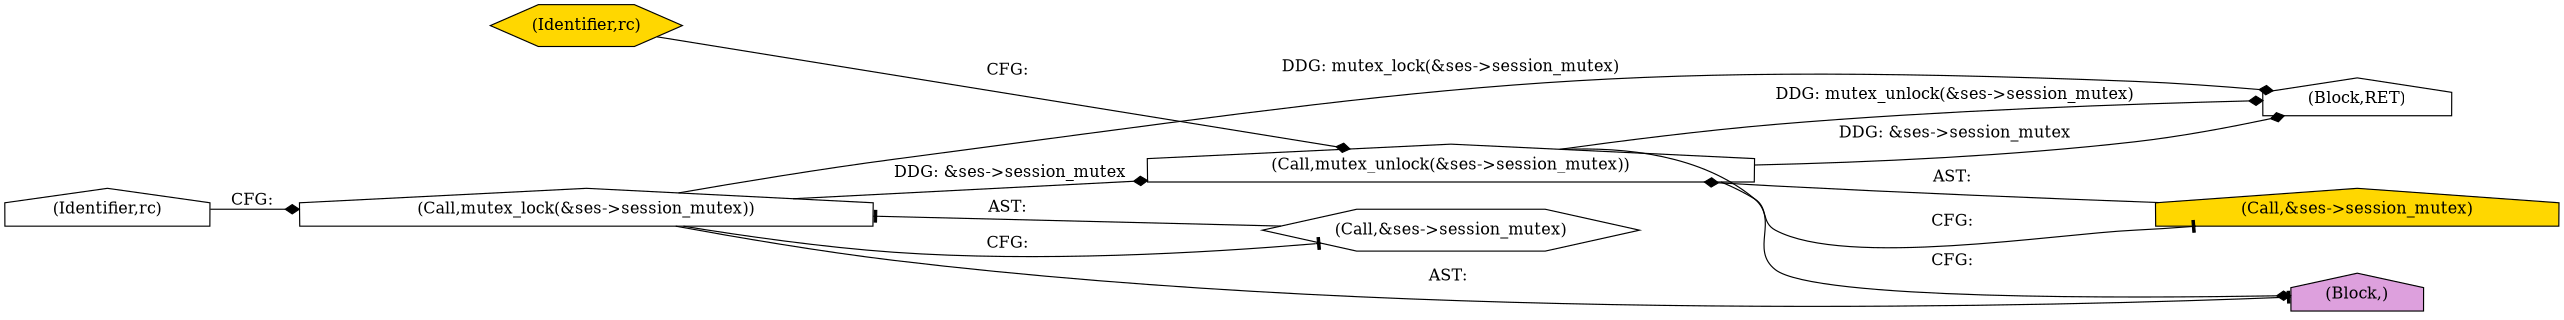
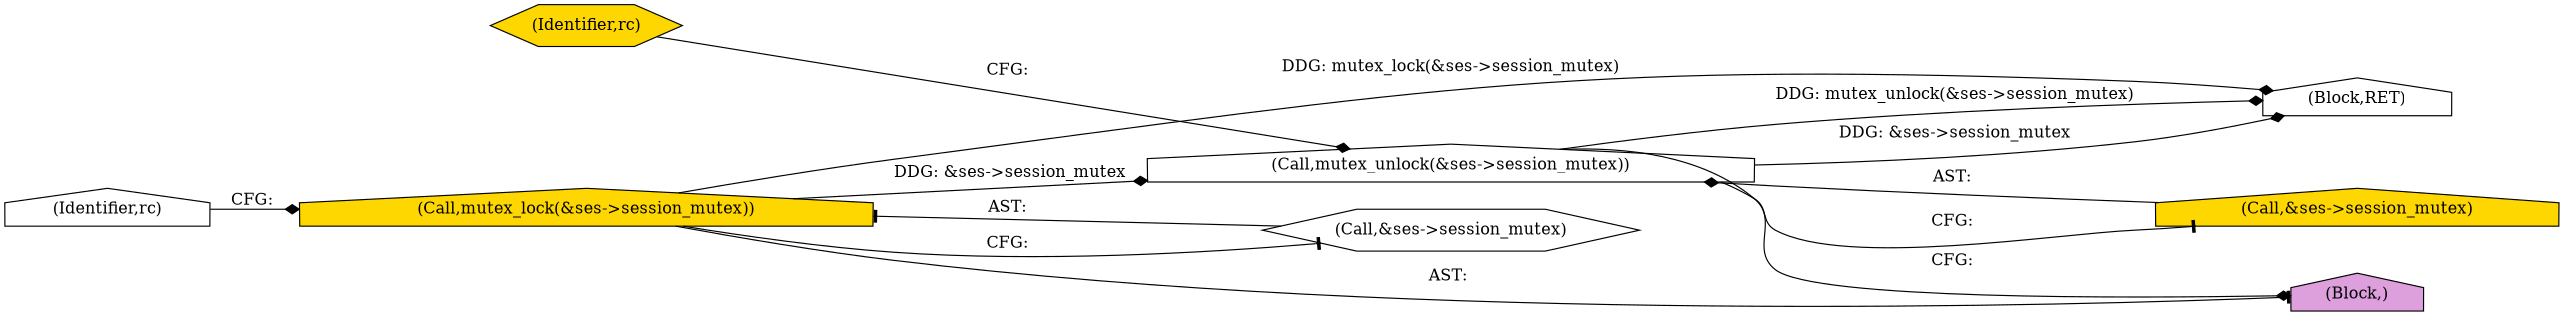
  digraph {
    rankdir=LR
    node [fillcolor=white shape=house style=filled]
    edge [arrowhead=diamond]
    n1 [label="(Call,mutex_unlock(&ses->session_mutex))"]
    n2 [label="(Block,RET)"]
    n3 [fillcolor=plum label="(Block,)"]
    n4 [fillcolor=gold label="(Call,&ses->session_mutex)"]
-   n5 [label="(Call,mutex_lock(&ses->session_mutex))"]
+   n5 [fillcolor=gold label="(Call,mutex_lock(&ses->session_mutex))"]
    n6 [label="(Call,&ses->session_mutex)" shape=hexagon]
    n7 [label="(Identifier,rc)"]
    n8 [fillcolor=gold label="(Identifier,rc)" shape=hexagon]
    n1 -> n2 [label="DDG: &ses->session_mutex"]
    n1 -> n2 [label="DDG: mutex_unlock(&ses->session_mutex)"]
    n1 -> n3 [label="CFG: "]
    n1 -> n4 [arrowhead=tee label="CFG: "]
    n4 -> n1 [label="AST: "]
    n5 -> n1 [label="DDG: &ses->session_mutex"]
    n5 -> n2 [label="DDG: mutex_lock(&ses->session_mutex)"]
    n5 -> n3 [arrowhead=tee label="AST: "]
    n5 -> n6 [arrowhead=tee label="CFG: "]
    n6 -> n5 [arrowhead=tee label="AST: "]
    n7 -> n5 [label="CFG: "]
    n8 -> n1 [label="CFG: "]
  }
